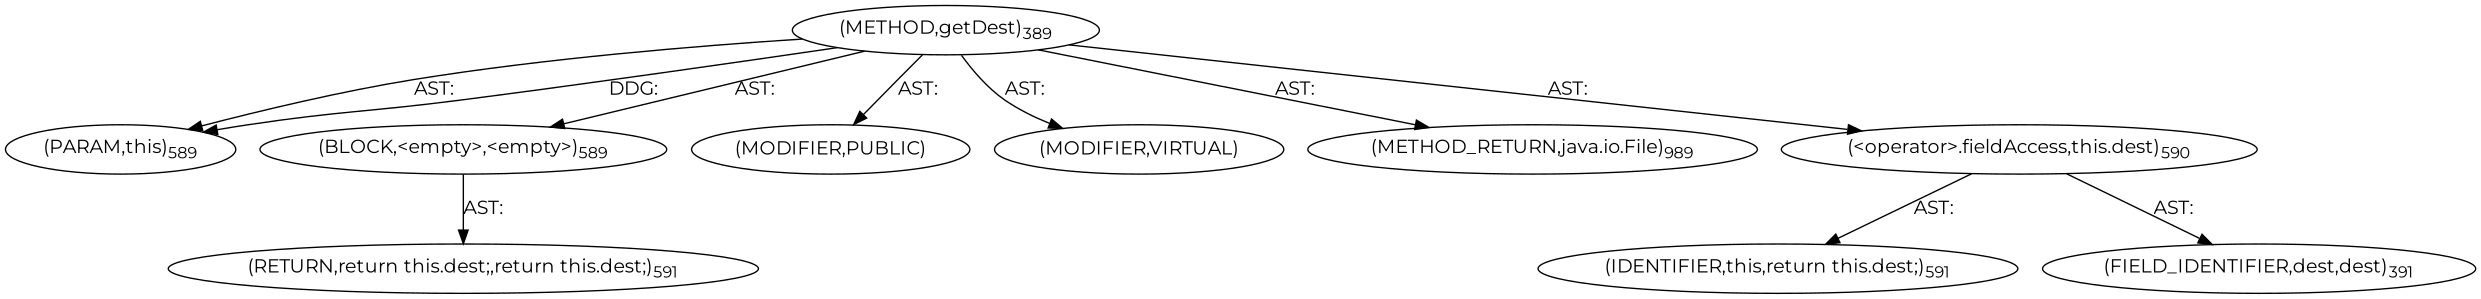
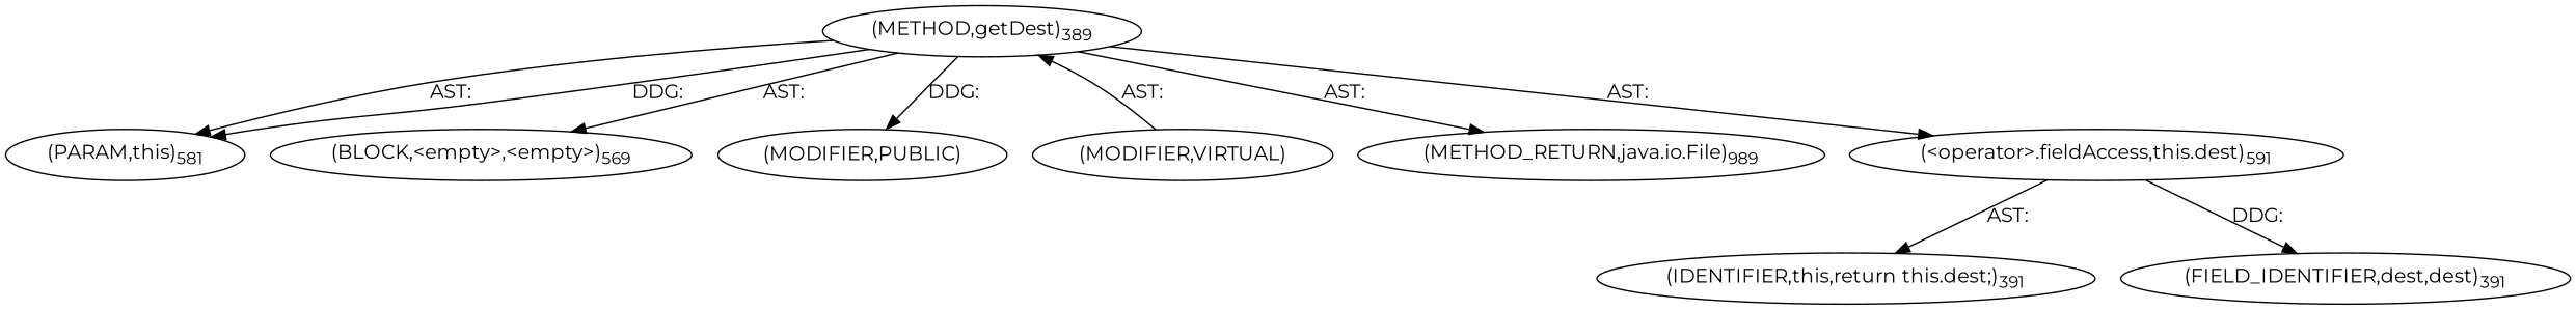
  digraph {
    fontname=Montserrat
    node [fontname=Montserrat]
    edge [fontname=Montserrat]
    n1 [label=<(METHOD,getDest)<SUB>389</SUB>>]
-   n2 [label=<(PARAM,this)<SUB>589</SUB>>]
-   n3 [label=<(BLOCK,&lt;empty&gt;,&lt;empty&gt;)<SUB>589</SUB>>]
+   n2 [label=<(PARAM,this)<SUB>581</SUB>>]
+   n3 [label=<(BLOCK,&lt;empty&gt;,&lt;empty&gt;)<SUB>569</SUB>>]
    n4 [label=<(MODIFIER,PUBLIC)>]
    n5 [label=<(MODIFIER,VIRTUAL)>]
    n6 [label=<(METHOD_RETURN,java.io.File)<SUB>989</SUB>>]
-   n7 [label=<(&lt;operator&gt;.fieldAccess,this.dest)<SUB>590</SUB>>]
-   n8 [label=<(RETURN,return this.dest;,return this.dest;)<SUB>591</SUB>>]
-   n9 [label=<(IDENTIFIER,this,return this.dest;)<SUB>591</SUB>>]
+   n7 [label=<(&lt;operator&gt;.fieldAccess,this.dest)<SUB>591</SUB>>]
+   n9 [label=<(IDENTIFIER,this,return this.dest;)<SUB>391</SUB>>]
    n10 [label=<(FIELD_IDENTIFIER,dest,dest)<SUB>391</SUB>>]
    n1 -> n2 [label="AST: "]
    n1 -> n2 [label="DDG: "]
    n1 -> n3 [label="AST: "]
-   n1 -> n4 [label="AST: "]
-   n1 -> n5 [label="AST: "]
+   n1 -> n4 [label="DDG: "]
+   n5 -> n1 [label="AST: "]
    n1 -> n6 [label="AST: "]
    n1 -> n7 [label="AST: "]
-   n3 -> n8 [label="AST: "]
    n7 -> n9 [label="AST: "]
-   n7 -> n10 [label="AST: "]
+   n7 -> n10 [label="DDG: "]
  }
